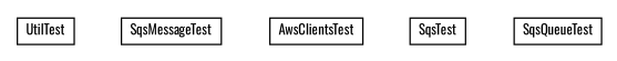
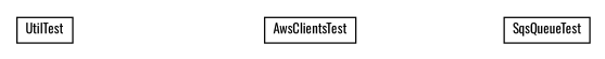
  digraph {
    nodesep=0.25
    ranksep=0.5
    fontname=Oswald
    node [fontcolor=black fontname=Oswald fontsize=10.0 shape=plaintext]
    n1 [label=<<table title="com.github.davidmoten.rx2.aws.UtilTest" border="0" cellborder="1" cellspacing="0" cellpadding="2" port="p" href="./UtilTest.html"> 		<tr><td><table border="0" cellspacing="0" cellpadding="1"> <tr><td align="center" balign="center"> UtilTest </td></tr> 		</table></td></tr> 		</table>>]
-   n2 [label=<<table title="com.github.davidmoten.rx2.aws.SqsMessageTest" border="0" cellborder="1" cellspacing="0" cellpadding="2" port="p" href="./SqsMessageTest.html"> 		<tr><td><table border="0" cellspacing="0" cellpadding="1"> <tr><td align="center" balign="center"> SqsMessageTest </td></tr> 		</table></td></tr> 		</table>>]
    n3 [label=<<table title="com.github.davidmoten.rx2.aws.AwsClientsTest" border="0" cellborder="1" cellspacing="0" cellpadding="2" port="p" href="./AwsClientsTest.html"> 		<tr><td><table border="0" cellspacing="0" cellpadding="1"> <tr><td align="center" balign="center"> AwsClientsTest </td></tr> 		</table></td></tr> 		</table>>]
-   n4 [label=<<table title="com.github.davidmoten.rx2.aws.SqsTest" border="0" cellborder="1" cellspacing="0" cellpadding="2" port="p" href="./SqsTest.html"> 		<tr><td><table border="0" cellspacing="0" cellpadding="1"> <tr><td align="center" balign="center"> SqsTest </td></tr> 		</table></td></tr> 		</table>>]
    n5 [label=<<table title="com.github.davidmoten.rx2.aws.SqsQueueTest" border="0" cellborder="1" cellspacing="0" cellpadding="2" port="p" href="./SqsQueueTest.html"> 		<tr><td><table border="0" cellspacing="0" cellpadding="1"> <tr><td align="center" balign="center"> SqsQueueTest </td></tr> 		</table></td></tr> 		</table>>]
  }
